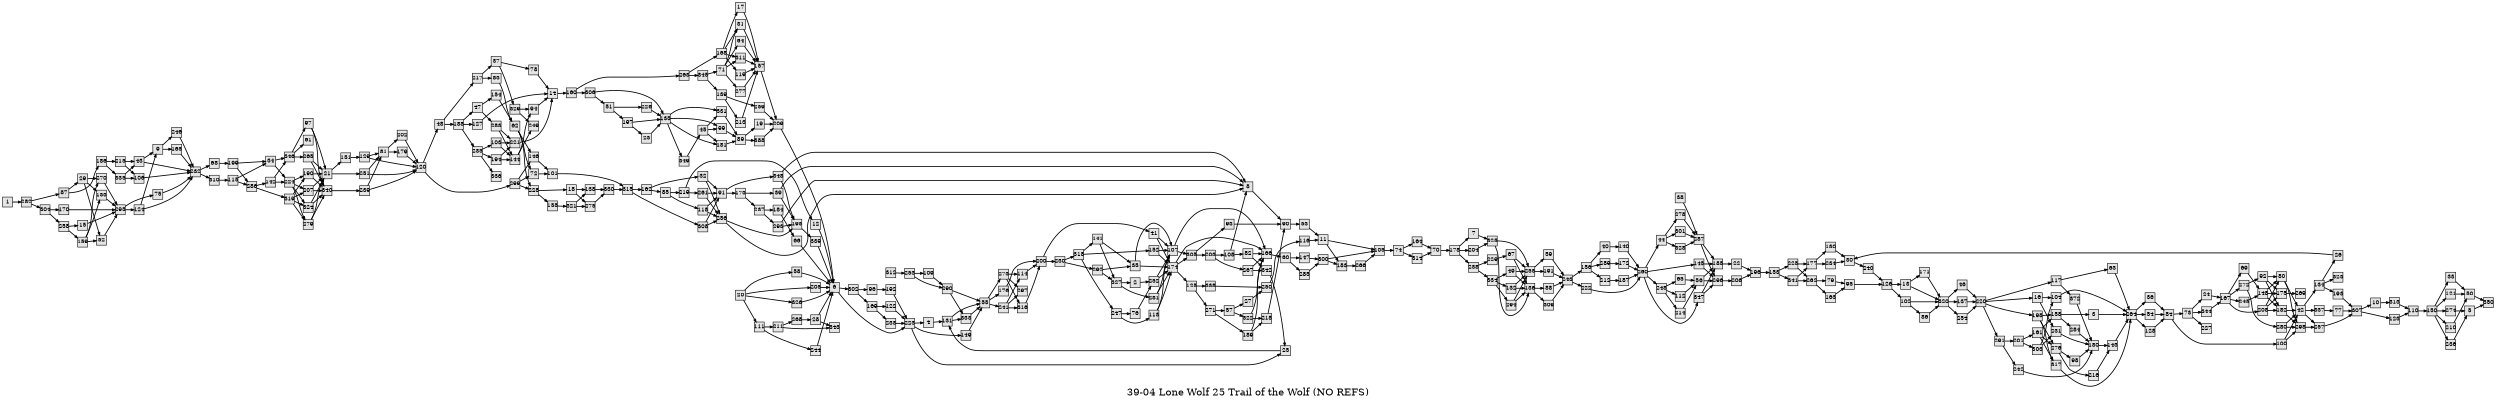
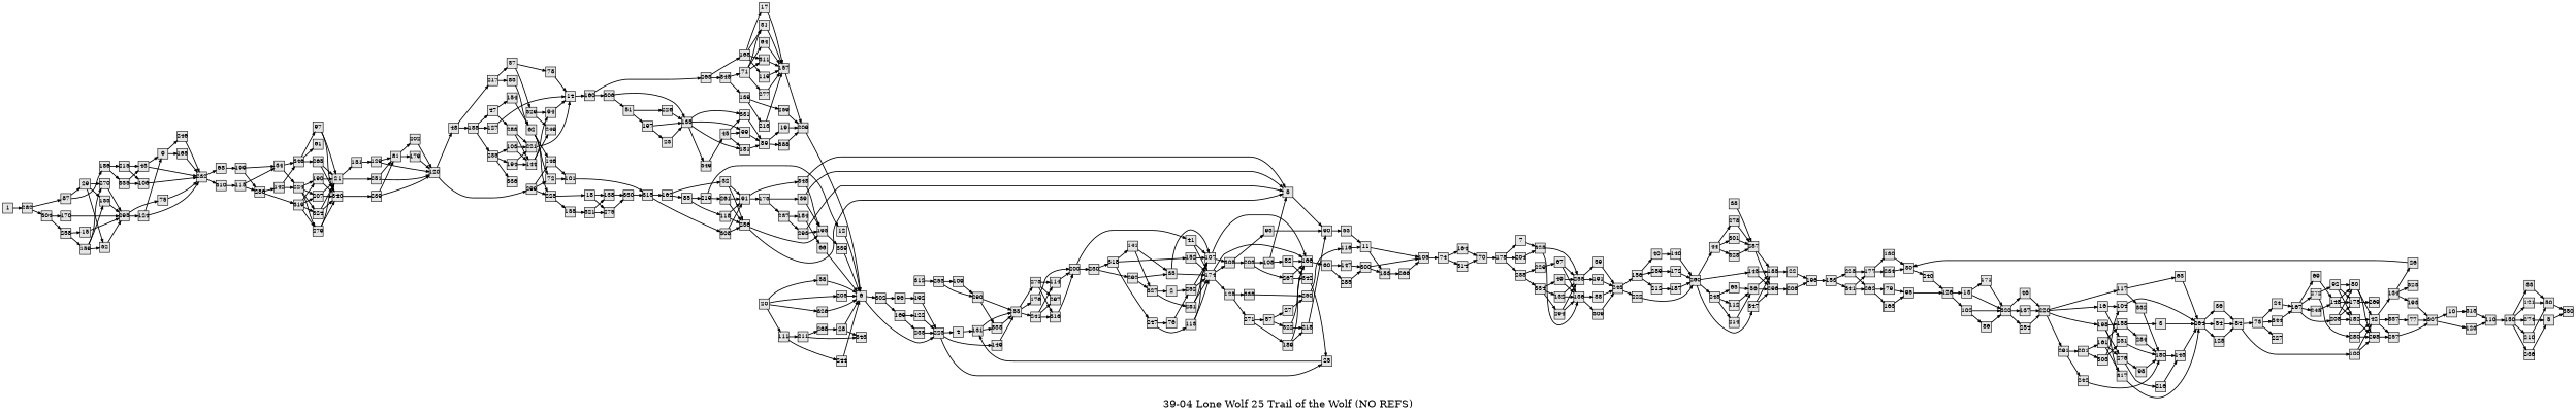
  digraph {
    fontsize=36
    label="39-04 Lone Wolf 25 Trail of the Wolf (NO REFS)"
    nodesep=0.35
    ordering=out
    rankdir=LR
    ranksep=0.45
    node [fillcolor=grey90 fixedsize=true fontsize=20 labelfloat=true margin="0,0" penwidth=2 regular=true shape=rect style=filled]
    edge [fontsize=12 labelfloat=true penwidth=3]
    1
    282
    87
    304
    29
    186
    170
    258
    2
    252
    107
    174
    166
    305
    125
    3
    264
    36
    54
    128
    84
    4
    131
    55
    333
    273
    176
    241
    5
    350
    6
    302
    223
    96
    169
    25
    149
    192
    122
    233
    7
    325
    255
    136
    59
    191
    88
    309
    8
    90
    53
    11
    9
    246
    165
    232
    68
    310
    10
    313
    110
    150
    105
    183
    74
    266
    164
    314
    12
    13
    171
    320
    46
    137
    254
    220
    14
    160
    263
    306
    168
    345
    135
    51
    15
    295
    75
    124
    16
    104
    231
    180
    143
    17
    157
    209
    18
    138
    275
    330
    315
    19
    20
    58
    205
    326
    111
    211
    244
    268
    343
    21
    151
    251
    129
    81
    120
    202
    179
    48
    299
    22
    196
    153
    225
    341
    23
    331
    99
    181
    349
    89
    45
    24
    167
    69
    272
    245
    208
    148
    92
    280
    80
    175
    182
    26
    30
    240
    126
    27
    250
    116
    28
    270
    133
    52
    102
    31
    32
    91
    256
    348
    173
    195
    39
    237
    339
    33
    50
    34
    346
    224
    97
    265
    61
    190
    207
    324
    279
    340
    35
    60
    93
    203
    338
    271
    73
    100
    344
    227
    42
    298
    37
    78
    329
    94
    249
    38
    287
    185
    296
    206
    40
    140
    260
    44
    145
    248
    347
    41
    134
    337
    257
    193
    323
    77
    307
    123
    43
    199
    115
    278
    301
    328
    n225 [label=888]
    117
    198
    291
    63
-   332 [label=372]
+   332
    158
    276
    317
    201
    242
    47
    154
    283
    62
    221
    144
    146
    72
    228
    217
    188
    83
    127
    235
    103
    194
    336
    49
    243
    226
    197
    114
    297
    316
    200
    230
    56
    57
    322
    218
    156
    222
    289
    212
    147
    285
    300
    101
    155
    321
    64
    65
    66
    67
    286
    142
    319
    269
    70
    178
    204
    238
    229
    334
    71
    311
    277
    162
    308
    76
    79
    95
    82
    342
    85
    219
    118
    261
    86
    215
    335
    106
    184
    293
    239
    98
    108
    267
    109
    290
    121
    274
    210
    236
    112
    113
    318
    292
    119
    189
    130
    132
    139
    259
    213
    214
    141
    327
    281
    152
    177
    262
    234
    163
    172
    187
    284
    159
    161
    216
    294
    247
    303
    253
    312
    1 -> 282
    282 -> 87
    282 -> 304
    87 -> 29
    87 -> 186
    304 -> 170
    304 -> 258
    29 -> 270
    29 -> 133
    29 -> 52
    186 -> 215
    186 -> 335
    170 -> 295
    258 -> 15
    258 -> 159
    2 -> 252
    252 -> 107
    252 -> 174
    107 -> 166
    107 -> 305
    174 -> 166
    174 -> 305
    174 -> 125
    166 -> 60
    305 -> 93
    305 -> 203
    125 -> 338
    125 -> 271
    3 -> 264
    264 -> 36
    264 -> 54
    264 -> 128
    36 -> 84
    54 -> 84
    128 -> 84
    84 -> 73
    84 -> 100
    4 -> 131
    131 -> 55
    131 -> 333
    55 -> 273
    55 -> 176
    55 -> 241
    333 -> 55
    273 -> 114
    273 -> 297
    273 -> 316
    176 -> 200
    241 -> 114
    241 -> 297
    241 -> 316
    5 -> 350
    6 -> 302
    6 -> 223
    302 -> 96
    302 -> 169
    223 -> 4
    223 -> 25
    223 -> 149
    96 -> 192
    169 -> 122
    169 -> 233
    25 -> 131
    149 -> 55
    192 -> 223
    122 -> 223
    233 -> 223
    7 -> 325
    325 -> 255
    325 -> 136
    255 -> 59
    255 -> 191
    136 -> 88
    136 -> 309
    59 -> 243
    191 -> 243
    88 -> 243
    309 -> 243
    8 -> 90
    90 -> 53
    53 -> 11
    11 -> 105
    11 -> 183
    9 -> 246
    9 -> 165
    246 -> 232
    165 -> 232
    232 -> 68
    232 -> 310
    68 -> 199
    310 -> 115
    10 -> 313
    313 -> 110
    110 -> 150
    150 -> 33
    150 -> 121
    150 -> 274
    150 -> 210
    150 -> 236
    105 -> 74
    183 -> 266
    74 -> 164
    74 -> 314
    266 -> 105
    164 -> 70
    314 -> 70
    12 -> 6
    13 -> 171
    13 -> 320
    171 -> 320
    320 -> 46
    320 -> 137
    320 -> 254
    46 -> 220
    137 -> 220
    254 -> 220
    220 -> 16
    220 -> 117
    220 -> 198
    220 -> 291
    14 -> 160
    160 -> 263
    160 -> 306
    263 -> 168
    263 -> 345
    306 -> 135
    306 -> 51
    168 -> 17
    168 -> 31
    168 -> 311
    168 -> 119
    345 -> 71
    345 -> 139
    135 -> 331
    135 -> 99
    135 -> 181
    135 -> 349
    51 -> 226
    51 -> 197
    15 -> 295
    295 -> 75
    295 -> 124
    75 -> 232
    124 -> 9
    124 -> 232
    16 -> 104
    16 -> 231
    104 -> 264
    231 -> 180
    180 -> 143
    143 -> 264
    17 -> 157
    157 -> 209
    209 -> 6
    18 -> 138
    18 -> 275
    138 -> 330
    275 -> 330
    330 -> 315
    315 -> 162
    315 -> 308
    19 -> 209
    20 -> 58
    20 -> 205
    20 -> 326
    20 -> 111
    58 -> 6
    205 -> 6
    326 -> 6
    111 -> 211
    111 -> 244
    211 -> 268
    211 -> 343
    244 -> 6
    268 -> 28
    21 -> 151
    21 -> 251
    151 -> 129
    251 -> 81
    251 -> 120
    129 -> 81
    129 -> 120
    81 -> 202
    81 -> 179
    120 -> 48
    120 -> 299
    202 -> 120
    179 -> 120
    48 -> 217
    48 -> 188
    299 -> 146
    299 -> 72
    299 -> 228
    22 -> 196
    196 -> 153
    153 -> 225
    153 -> 341
    225 -> 177
    225 -> 262
    341 -> 177
    341 -> 262
    23 -> 135
    331 -> 89
    99 -> 89
    181 -> 89
    349 -> 45
    89 -> 19
    89 -> n225
    45 -> 331
    45 -> 99
    45 -> 181
    24 -> 167
    167 -> 69
    167 -> 272
    167 -> 245
    167 -> 208
    69 -> 148
    272 -> 92
    272 -> 280
    245 -> 148
    208 -> 80
    208 -> 175
    208 -> 182
    148 -> 80
    148 -> 175
    148 -> 182
    92 -> 80
    92 -> 175
    92 -> 182
    280 -> 42
    280 -> 298
    80 -> 42
    80 -> 298
    175 -> 269
    182 -> 42
    182 -> 298
    26 -> 30
    30 -> 240
    240 -> 126
    126 -> 13
    126 -> 102
    27 -> 250
    250 -> 116
    116 -> 11
    28 -> 6
    28 -> 343
    270 -> 295
    133 -> 295
    52 -> 295
    102 -> 320
    102 -> 86
    31 -> 157
    32 -> 91
    32 -> 256
    91 -> 348
    91 -> 173
    256 -> 8
    256 -> 195
    348 -> 8
    348 -> 195
    173 -> 39
    173 -> 237
    195 -> 339
    39 -> 8
    39 -> 195
    237 -> 184
    237 -> 293
    339 -> 6
    33 -> 50
    50 -> 350
    34 -> 346
    34 -> 224
    346 -> 97
    346 -> 265
    346 -> 61
    224 -> 190
    224 -> 207
    224 -> 324
    224 -> 279
    97 -> 21
    97 -> 340
    265 -> 21
    265 -> 340
    190 -> 21
    190 -> 340
    207 -> 21
    207 -> 340
    324 -> 21
    324 -> 340
    279 -> 21
    279 -> 340
    340 -> 239
    35 -> 107
    35 -> 174
    60 -> 147
    60 -> 285
    93 -> 90
    203 -> 108
    203 -> 267
    338 -> 250
    271 -> 57
    271 -> 189
    73 -> 24
    73 -> 344
    73 -> 227
    100 -> 42
    100 -> 298
    344 -> 167
    42 -> 134
    42 -> 337
    42 -> 257
    298 -> 257
    37 -> 78
    37 -> 329
    78 -> 14
    329 -> 94
    329 -> 249
    94 -> 14
    38 -> 287
    287 -> 185
    287 -> 296
    185 -> 22
    296 -> 206
    206 -> 196
    40 -> 140
    140 -> 260
    260 -> 44
    260 -> 145
    260 -> 248
    260 -> 347
    44 -> 278
    44 -> 301
    44 -> 328
    145 -> 185
    145 -> 296
    248 -> 65
    248 -> 112
    248 -> 214
    347 -> 185
    347 -> 296
    41 -> 107
    41 -> 174
    134 -> 26
    134 -> 193
    134 -> 323
    337 -> 77
    257 -> 307
    193 -> 307
    77 -> 307
    307 -> 10
    307 -> 123
    123 -> 110
    43 -> 9
    43 -> 232
    199 -> 34
    199 -> 286
    115 -> 34
    115 -> 286
    278 -> 287
    301 -> 287
    328 -> 287
    n225 -> 209
    117 -> 63
    117 -> 332
    198 -> 158
    198 -> 276
    198 -> 317
    291 -> 201
    291 -> 242
    63 -> 264
    332 -> 180
    158 -> 3
    158 -> 284
    276 -> 98
    276 -> 216
    317 -> 264
    201 -> 161
    201 -> 303
    242 -> 180
    47 -> 154
    47 -> 283
    154 -> 62
    283 -> 221
    283 -> 144
    62 -> 146
    62 -> 72
    62 -> 228
    221 -> 14
    144 -> 94
    144 -> 249
    146 -> 101
    72 -> 101
    228 -> 18
    228 -> 155
    217 -> 37
    217 -> 83
    188 -> 47
    188 -> 127
    188 -> 235
    83 -> 62
    127 -> 14
    235 -> 103
    235 -> 194
    235 -> 336
    103 -> 221
    103 -> 144
    194 -> 221
    194 -> 144
    49 -> 255
    49 -> 136
    243 -> 156
    243 -> 222
    226 -> 135
    197 -> 135
    197 -> 23
    114 -> 200
    316 -> 200
    200 -> 41
    200 -> 230
    230 -> 318
    230 -> 292
    56 -> 185
    56 -> 296
    57 -> 27
    57 -> 322
    322 -> 166
    322 -> 218
    218 -> 90
    156 -> 40
    156 -> 289
    156 -> 212
    222 -> 260
    289 -> 172
    212 -> 187
    147 -> 300
    285 -> 300
    300 -> 105
    300 -> 183
    101 -> 315
    155 -> 321
    321 -> 138
    321 -> 275
    64 -> 157
    65 -> 56
    66 -> 6
    67 -> 255
    67 -> 136
    286 -> 142
    286 -> 319
    142 -> 346
    142 -> 224
    319 -> 190
    319 -> 207
    319 -> 324
    319 -> 279
    70 -> 178
    178 -> 7
    178 -> 204
    178 -> 238
    204 -> 325
    238 -> 229
    238 -> 334
    229 -> 67
    334 -> 49
    334 -> 132
    334 -> 294
    71 -> 31
    71 -> 64
    71 -> 311
    71 -> 277
    311 -> 157
    277 -> 157
    162 -> 32
    162 -> 85
    308 -> 91
    308 -> 256
    76 -> 252
    79 -> 95
    95 -> 126
    82 -> 166
    82 -> 342
    342 -> 25
    85 -> 219
    85 -> 118
    219 -> 12
    219 -> 261
    118 -> 91
    118 -> 256
    261 -> 91
    261 -> 256
    86 -> 320
    215 -> 43
    215 -> 106
    335 -> 43
    335 -> 106
    106 -> 232
    184 -> 66
    293 -> 8
    293 -> 195
    239 -> 81
    239 -> 120
    98 -> 180
    108 -> 8
    108 -> 82
    267 -> 166
    267 -> 342
    109 -> 290
    290 -> 55
    290 -> 333
    121 -> 50
    274 -> 5
    210 -> 50
    236 -> 5
    112 -> 56
    113 -> 107
    113 -> 174
    318 -> 141
    318 -> 152
    318 -> 247
    292 -> 35
    292 -> 327
    119 -> 157
    189 -> 166
    189 -> 218
    130 -> 30
    132 -> 255
    132 -> 136
    139 -> 259
    139 -> 213
    259 -> 209
    213 -> 157
    214 -> 56
    141 -> 35
    141 -> 327
    327 -> 2
    327 -> 281
    281 -> 107
    281 -> 174
    152 -> 107
    152 -> 174
    177 -> 130
    177 -> 234
    262 -> 79
    262 -> 163
    234 -> 30
    163 -> 95
    172 -> 260
    187 -> 260
    284 -> 180
    159 -> 270
    159 -> 133
    159 -> 52
    161 -> 158
    161 -> 276
    161 -> 317
    216 -> 143
    294 -> 255
    294 -> 136
    247 -> 76
    247 -> 113
    303 -> 104
    303 -> 231
    253 -> 109
    253 -> 290
    312 -> 253
  }
